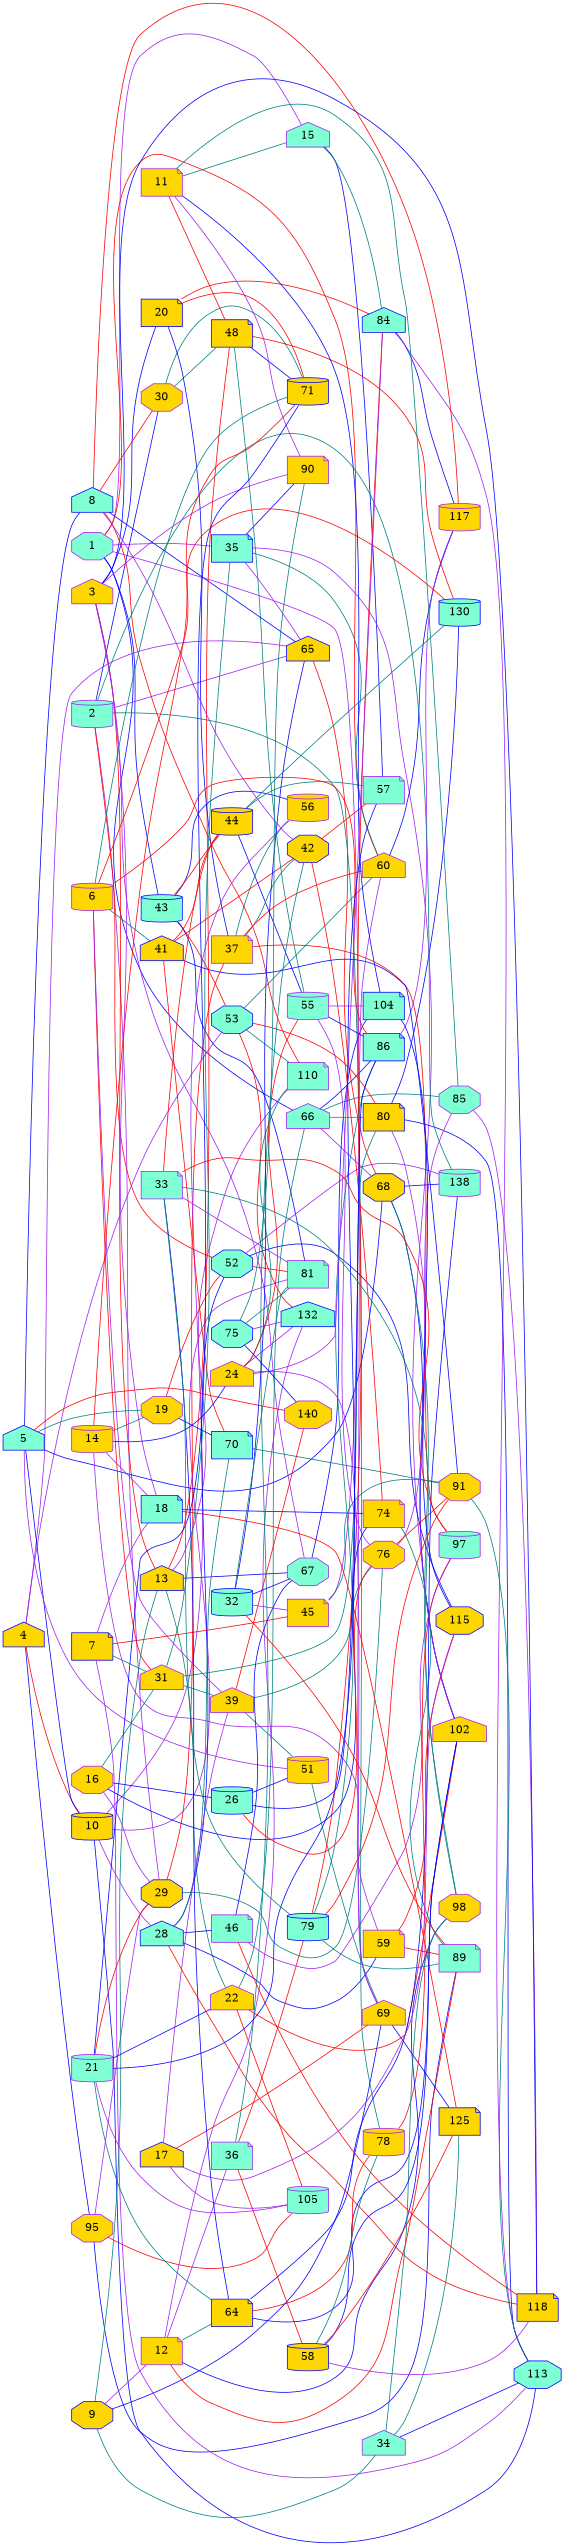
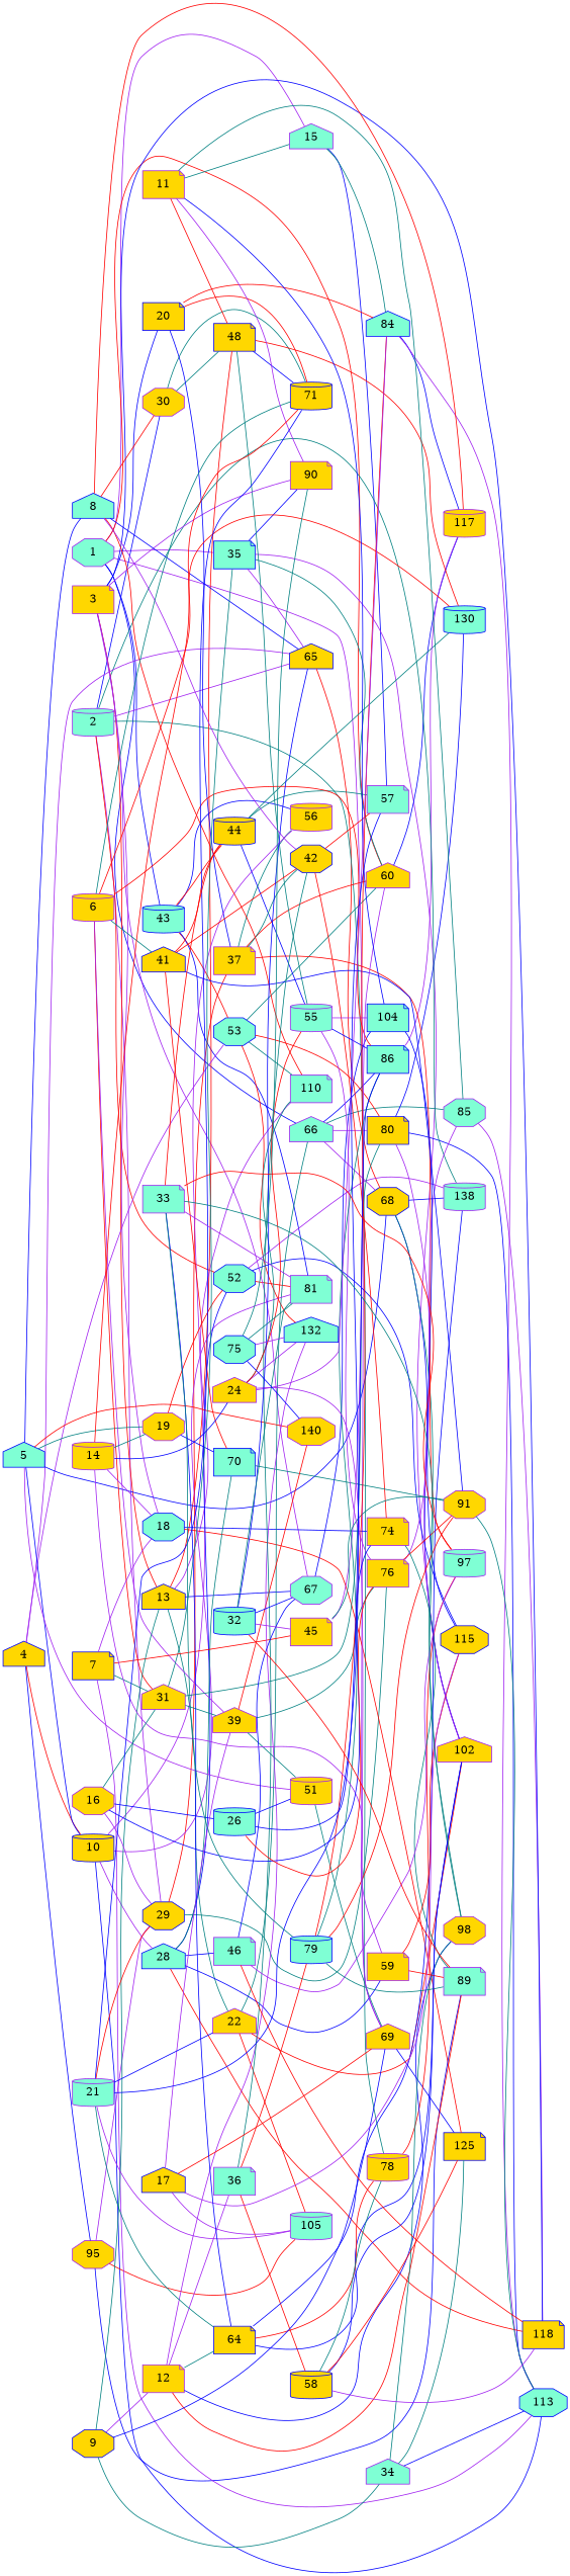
  graph {
    rankdir=LR
    node [color=purple fillcolor=gold shape=note style=filled]
    edge [color=blue]
    1 [fillcolor=aquamarine shape=octagon super="+82"]
    15 [fillcolor=aquamarine shape=house]
    35 [color=blue fillcolor=aquamarine super="+95"]
    43 [color=blue fillcolor=aquamarine shape=cylinder super="+109"]
    60 [shape=house super="+137"]
    66 [fillcolor=aquamarine shape=house super="+128"]
    69 [shape=house super="+96"]
    57 [fillcolor=aquamarine]
    84 [color=blue fillcolor=aquamarine shape=house super="+135"]
    65 [color=blue shape=house super="+101"]
    90
    102 [shape=house super="+107"]
    53 [color=blue fillcolor=aquamarine shape=octagon super="+111"]
    56 [shape=cylinder]
    81 [fillcolor=aquamarine super="+100"]
    44 [color=blue shape=cylinder super="+127"]
    117 [shape=cylinder]
    68 [color=blue shape=octagon super="+103"]
    86 [color=blue fillcolor=aquamarine super="+141"]
    85 [fillcolor=aquamarine shape=octagon]
    80 [color=blue super="+88"]
    125 [color=blue]
    2 [fillcolor=aquamarine shape=cylinder super="+27"]
    29 [color=blue shape=octagon super="+47"]
    30 [shape=octagon]
    52 [color=blue fillcolor=aquamarine shape=octagon super="+63"]
    78 [shape=cylinder]
    138 [fillcolor=aquamarine shape=cylinder]
    37 [super="+123"]
-   76 [shape=octagon super="+99"]
+   76 [super="+99"]
    71 [color=blue shape=cylinder super="+122"]
    48 [color=blue super="+112"]
    115 [color=blue shape=octagon]
    97 [fillcolor=aquamarine shape=cylinder]
-   3 [shape=house super="+23"]
+   3 [super="+23"]
    13 [color=blue shape=house super="+38"]
-   18 [color=blue fillcolor=aquamarine super="+106"]
+   18 [color=blue fillcolor=aquamarine shape=octagon super="+106"]
    20 [color=blue]
    67 [fillcolor=aquamarine shape=octagon super="+139"]
    118 [color=blue super="+124"]
    110 [fillcolor=aquamarine]
    22 [shape=house super="+94"]
    74
    104 [color=blue fillcolor=aquamarine]
    4 [color=blue shape=house super="+50"]
    10 [color=blue shape=cylinder super="+62"]
    n47 [label=95 shape=octagon]
    113 [color=blue fillcolor=aquamarine shape=octagon super="+133"]
    28 [color=blue fillcolor=aquamarine shape=house super="+93"]
    89 [fillcolor=aquamarine super="+136"]
    105 [fillcolor=aquamarine shape=cylinder]
    132 [color=blue fillcolor=aquamarine shape=house]
    5 [color=blue fillcolor=aquamarine shape=house super="+40"]
    8 [color=blue fillcolor=aquamarine shape=house super="+83"]
    19 [shape=octagon]
    51 [shape=cylinder]
    140 [shape=octagon]
    42 [color=blue shape=octagon super="+129"]
    70 [color=blue fillcolor=aquamarine]
    98 [shape=octagon]
    6 [shape=cylinder super="+116"]
    31 [shape=house super="+119"]
    39 [shape=house super="+92"]
    41 [color=blue shape=house super="+131"]
    130 [color=blue fillcolor=aquamarine shape=cylinder]
    91 [shape=octagon super="+126"]
    7 [color=blue]
    45
    12 [super="+77"]
    36 [fillcolor=aquamarine]
    64 [color=blue super="+121"]
    9 [color=blue shape=octagon]
    34 [fillcolor=aquamarine shape=house]
    59
    46 [fillcolor=aquamarine]
    11 [super="+54"]
    55 [fillcolor=aquamarine shape=cylinder super="+72"]
    79 [color=blue fillcolor=aquamarine shape=cylinder super="+134"]
    58 [color=blue shape=cylinder super="+87"]
    14 [shape=cylinder super="+120"]
    24 [shape=house super="+61"]
    16 [shape=octagon]
    26 [color=blue fillcolor=aquamarine shape=cylinder]
    17 [color=blue shape=house]
    21 [fillcolor=aquamarine shape=cylinder super="+49"]
    32 [color=blue fillcolor=aquamarine shape=cylinder super="+108"]
    33 [fillcolor=aquamarine super="+114"]
    75 [color=blue fillcolor=aquamarine shape=octagon]
    1 -- 15 [color=purple]
    1 -- 35 [color=purple]
    1 -- 43
    1 -- 60 [color=red]
    1 -- 66
    1 -- 69 [color=purple]
    15 -- 57
    15 -- 84 [color=teal]
    35 -- 60 [color=teal]
    35 -- 65 [color=purple]
    35 -- 90
    35 -- 102 [color=purple]
    43 -- 53 [color=red]
    43 -- 56 [weight=2]
    43 -- 81
    43 -- 44 [color=red]
    60 -- 117
    66 -- 68 [color=purple]
    66 -- 86
    66 -- 85 [color=teal]
    66 -- 80 [color=purple]
    69 -- 125
    84 -- 117
    84 -- 113 [color=purple]
    65 -- 68 [color=red]
    53 -- 60 [color=teal]
    53 -- 80 [color=red]
    53 -- 110 [color=teal]
    53 -- 132 [color=red]
    44 -- 57 [color=teal]
    44 -- 130 [color=teal]
    44 -- 55
    68 -- 102
    68 -- 138
    68 -- 98 [color=teal]
    86 -- 117 [color=purple]
    85 -- 118 [color=purple]
    80 -- 102 [color=purple]
    80 -- 113
    80 -- 130
    2 -- 65 [color=purple]
    2 -- 29 [color=purple]
    2 -- 30
    2 -- 52 [color=red]
    2 -- 78 [color=teal]
    2 -- 138 [color=teal]
    29 -- 37 [color=red]
    29 -- 76 [color=teal]
    30 -- 71 [color=teal]
    30 -- 48 [color=teal]
    52 -- 81 [color=red]
    52 -- 138 [color=purple]
    52 -- 115
    78 -- 97 [color=red]
    37 -- 60 [color=red]
    37 -- 56 [color=teal]
    37 -- 97 [color=red]
    37 -- 42 [color=teal]
    76 -- 85 [color=purple]
    76 -- 91 [color=red]
    48 -- 71
    48 -- 130 [color=red]
    48 -- 55 [color=teal]
    3 -- 90 [color=purple]
    3 -- 13 [color=red]
    3 -- 18 [color=purple]
    3 -- 20
    3 -- 67 [color=purple]
    3 -- 118
    13 -- 48 [color=red]
    13 -- 67
    13 -- 110 [color=purple]
    13 -- 22 [color=teal]
    18 -- 125 [color=red]
    18 -- 74
    20 -- 84 [color=red]
    20 -- 37
    20 -- 71 [color=red]
    67 -- 104
    22 -- 66 [color=teal]
    22 -- 102 [color=red]
    22 -- 105 [color=red]
    74 -- 89 [color=teal]
    104 -- 115
    4 -- 65 [color=purple]
    4 -- 53 [color=purple]
    4 -- 10 [color=red]
    4 -- n47
    10 -- 56 [color=purple]
    10 -- 81 [color=purple]
    10 -- 113
    10 -- 28 [color=purple]
    n47 -- 29 [color=purple]
    n47 -- 89
    n47 -- 105 [color=red]
    28 -- 52
    28 -- 118 [color=red]
    28 -- 70 [color=teal]
    28 -- 59
    28 -- 46
    5 -- 68
    5 -- 10
    5 -- 8
    5 -- 19 [color=teal]
    5 -- 51 [color=purple]
    5 -- 140 [color=red]
    8 -- 65
    8 -- 117 [color=red]
    8 -- 30 [color=red]
    8 -- 110 [color=red]
    8 -- 42 [color=purple]
    19 -- 52 [color=red]
    19 -- 70
    51 -- 69 [color=teal]
    42 -- 57 [color=red]
    42 -- 74 [color=red]
    70 -- 91 [color=teal]
    6 -- 86 [color=red]
    6 -- 71 [color=teal]
    6 -- 31 [color=red]
    6 -- 39 [color=purple]
    6 -- 41 [color=teal]
    6 -- 130 [color=red]
    31 -- 35 [color=teal]
    31 -- 80 [color=teal]
    31 -- 39 [color=teal]
    39 -- 76 [color=teal]
    39 -- 51 [color=teal]
    39 -- 140 [color=red]
    41 -- 44 [color=red]
    41 -- 42 [color=red]
    41 -- 70 [color=red]
    41 -- 91
    91 -- 113 [color=teal]
    7 -- 18 [color=purple]
    7 -- 113 [color=purple]
    7 -- 31 [color=teal]
    7 -- 45 [color=red]
    45 -- 60 [color=purple]
    45 -- 91 [color=teal]
    12 -- 89 [color=red]
    12 -- 132 [color=purple]
    12 -- 98
    12 -- 36 [color=purple]
    12 -- 64 [color=teal]
    36 -- 42 [color=teal]
    36 -- 79 [color=red]
    36 -- 58 [color=red]
    64 -- 102
    64 -- 78 [color=red]
    64 -- 138
    9 -- 69
    9 -- 13 [color=teal]
    9 -- 12 [color=purple]
    9 -- 34 [color=teal]
    34 -- 125 [color=teal]
    34 -- 113
    34 -- 98 [color=teal]
    59 -- 115 [color=red]
    59 -- 89 [color=red]
    46 -- 97 [color=purple]
    46 -- 67
    46 -- 118 [color=red]
    11 -- 15 [color=teal]
    11 -- 90 [color=purple]
    11 -- 85 [color=teal]
    11 -- 48 [color=red]
    11 -- 104
    55 -- 86
    55 -- 76 [color=purple]
    55 -- 104 [color=purple]
    79 -- 84 [color=red]
    79 -- 86 [color=teal]
    79 -- 89 [color=teal]
    79 -- 91 [color=red]
    58 -- 102
    58 -- 125 [color=red]
    58 -- 78 [color=teal]
    58 -- 118 [color=purple weight=2]
    14 -- 71 [color=red]
    14 -- 18 [color=purple weight=2]
    14 -- 19 [color=teal]
    14 -- 59 [color=purple]
    14 -- 24
    24 -- 69 [color=purple]
    24 -- 84 [color=purple]
    24 -- 110 [color=teal]
    24 -- 132 [color=purple]
    24 -- 55 [color=red]
    16 -- 29 [color=purple]
    16 -- 74
    16 -- 31 [color=teal]
    16 -- 26
    26 -- 86
    26 -- 76 [color=red]
    26 -- 51
    17 -- 69 [color=red]
    17 -- 115 [color=purple]
    17 -- 105 [color=purple]
    17 -- 39 [color=purple]
    21 -- 57
    21 -- 29 [color=red]
    21 -- 71
    21 -- 22
    21 -- 105 [color=purple]
    21 -- 64 [color=teal]
    32 -- 65
    32 -- 81 [color=teal]
    32 -- 67 [weight=2]
    32 -- 89 [color=red]
    32 -- 45 [color=purple]
    33 -- 81 [color=purple]
    33 -- 44 [color=red]
    33 -- 97 [color=red]
    33 -- 98 [color=teal]
    33 -- 64
    33 -- 79 [color=teal]
    75 -- 90 [color=teal]
    75 -- 81 [color=teal]
    75 -- 132 [color=purple]
    75 -- 140
  }
